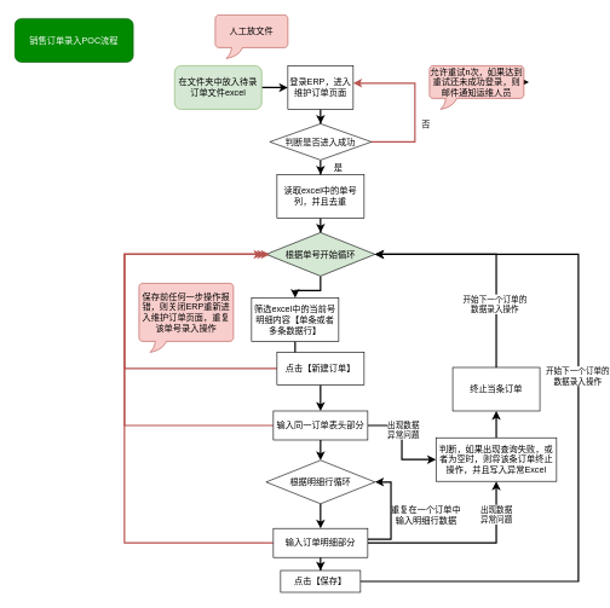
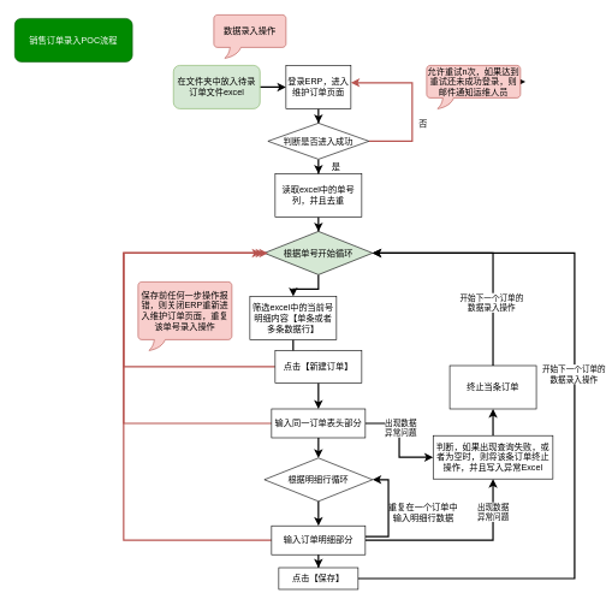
  <mxCell id="0" />
  <mxCell id="1" parent="0" />
  <mxCell id="2" style="edgeStyle=orthogonalEdgeStyle;rounded=0;orthogonalLoop=1;jettySize=auto;html=1;strokeWidth=2;" edge="1" parent="1" source="3" target="11"><mxGeometry relative="1" as="geometry" /></mxCell>
  <mxCell id="3" value="在文件夹中放入待录订单文件excel" style="rounded=1;whiteSpace=wrap;html=1;fillColor=#d5e8d4;strokeColor=#82b366;" vertex="1" parent="1"><mxGeometry x="239.94" y="90" width="120" height="60" as="geometry" /></mxCell>
  <mxCell id="4" value="" style="edgeStyle=orthogonalEdgeStyle;rounded=0;orthogonalLoop=1;jettySize=auto;html=1;strokeWidth=2;" edge="1" parent="1" source="5" target="7"><mxGeometry relative="1" as="geometry" /></mxCell>
  <mxCell id="5" value="读取excel中的单号列，并且去重" style="rounded=0;whiteSpace=wrap;html=1;" vertex="1" parent="1"><mxGeometry x="380.94" y="240" width="120" height="60" as="geometry" /></mxCell>
  <mxCell id="6" value="" style="edgeStyle=orthogonalEdgeStyle;rounded=0;orthogonalLoop=1;jettySize=auto;html=1;strokeWidth=2;" edge="1" parent="1" source="7" target="9"><mxGeometry relative="1" as="geometry" /></mxCell>
  <mxCell id="7" value="根据单号开始循环" style="rhombus;whiteSpace=wrap;html=1;fillColor=#d5e8d4;" vertex="1" parent="1"><mxGeometry x="365.94" y="320" width="150" height="60" as="geometry" /></mxCell>
  <mxCell id="8" value="" style="edgeStyle=orthogonalEdgeStyle;rounded=0;orthogonalLoop=1;jettySize=auto;html=1;strokeWidth=2;" edge="1" parent="1" source="9" target="22"><mxGeometry relative="1" as="geometry" /></mxCell>
  <mxCell id="9" value="筛选excel中的当前号明细内容【单条或者多条数据行】" style="rounded=0;whiteSpace=wrap;html=1;" vertex="1" parent="1"><mxGeometry x="345.94" y="410" width="120" height="60" as="geometry" /></mxCell>
  <mxCell id="10" style="edgeStyle=orthogonalEdgeStyle;rounded=0;orthogonalLoop=1;jettySize=auto;html=1;exitX=0.5;exitY=1;exitDx=0;exitDy=0;strokeWidth=2;" edge="1" parent="1" source="11" target="14"><mxGeometry relative="1" as="geometry" /></mxCell>
  <mxCell id="11" value="登录ERP，进入维护订单页面" style="rounded=0;whiteSpace=wrap;html=1;" vertex="1" parent="1"><mxGeometry x="395.94" y="90" width="90" height="60" as="geometry" /></mxCell>
  <mxCell id="12" style="edgeStyle=orthogonalEdgeStyle;rounded=0;orthogonalLoop=1;jettySize=auto;html=1;exitX=1;exitY=0.5;exitDx=0;exitDy=0;entryX=1;entryY=0.4;entryDx=0;entryDy=0;entryPerimeter=0;fillColor=#f8cecc;strokeColor=#b85450;strokeWidth=2;" edge="1" parent="1" source="14" target="11"><mxGeometry relative="1" as="geometry"><Array as="points"><mxPoint x="570.94" y="195" /><mxPoint x="570.94" y="114" /></Array></mxGeometry></mxCell>
  <mxCell id="13" value="" style="edgeStyle=orthogonalEdgeStyle;rounded=0;orthogonalLoop=1;jettySize=auto;html=1;strokeWidth=2;" edge="1" parent="1" source="14" target="5"><mxGeometry relative="1" as="geometry" /></mxCell>
  <mxCell id="14" value="判断是否进入成功" style="rhombus;whiteSpace=wrap;html=1;" vertex="1" parent="1"><mxGeometry x="370.94" y="170" width="140" height="50" as="geometry" /></mxCell>
  <mxCell id="15" value="是" style="text;html=1;align=center;verticalAlign=middle;resizable=0;points=[];autosize=1;strokeColor=none;fillColor=none;" vertex="1" parent="1"><mxGeometry x="449.94" y="220" width="30" height="20" as="geometry" /></mxCell>
  <mxCell id="16" value="否" style="text;html=1;align=center;verticalAlign=middle;resizable=0;points=[];autosize=1;strokeColor=none;fillColor=none;" vertex="1" parent="1"><mxGeometry x="570.94" y="160" width="30" height="20" as="geometry" /></mxCell>
- <mxCell id="17" value="人工放文件" style="whiteSpace=wrap;html=1;shape=mxgraph.basic.roundRectCallout;dx=30;dy=15;size=5;boundedLbl=1;fillColor=#f8cecc;strokeColor=#b85450;" vertex="1" parent="1"><mxGeometry x="295.94" y="20" width="100" height="60" as="geometry" /></mxCell>
+ <mxCell id="17" value="数据录入操作" style="whiteSpace=wrap;html=1;shape=mxgraph.basic.roundRectCallout;dx=30;dy=15;size=5;boundedLbl=1;fillColor=#f8cecc;strokeColor=#b85450;" vertex="1" parent="1"><mxGeometry x="295.94" y="20" width="100" height="60" as="geometry" /></mxCell>
  <mxCell id="18" style="edgeStyle=orthogonalEdgeStyle;rounded=0;orthogonalLoop=1;jettySize=auto;html=1;exitX=0;exitY=0;exitDx=130;exitDy=22.5;exitPerimeter=0;strokeWidth=2;" edge="1" parent="1" source="19"><mxGeometry relative="1" as="geometry"><mxPoint x="727.94" y="113" as="targetPoint" /></mxGeometry></mxCell>
  <mxCell id="19" value="允许重试n次，如果达到重试还未成功登录，则邮件通知运维人员" style="whiteSpace=wrap;html=1;shape=mxgraph.basic.roundRectCallout;dx=30;dy=15;size=5;boundedLbl=1;fillColor=#f8cecc;strokeColor=#b85450;" vertex="1" parent="1"><mxGeometry x="590.94" y="90" width="130" height="60" as="geometry" /></mxCell>
  <mxCell id="20" value="" style="edgeStyle=orthogonalEdgeStyle;rounded=0;orthogonalLoop=1;jettySize=auto;html=1;strokeWidth=2;" edge="1" parent="1" source="22" target="27"><mxGeometry relative="1" as="geometry" /></mxCell>
  <mxCell id="21" style="edgeStyle=orthogonalEdgeStyle;rounded=0;orthogonalLoop=1;jettySize=auto;html=1;fillColor=#f8cecc;strokeColor=#b85450;strokeWidth=2;" edge="1" parent="1" source="22"><mxGeometry relative="1" as="geometry"><mxPoint x="360.94" y="350" as="targetPoint" /><Array as="points"><mxPoint x="170.94" y="508" /><mxPoint x="170.94" y="350" /></Array></mxGeometry></mxCell>
  <mxCell id="22" value="点击【新建订单】" style="rounded=0;whiteSpace=wrap;html=1;" vertex="1" parent="1"><mxGeometry x="380.94" y="485" width="120" height="45" as="geometry" /></mxCell>
  <mxCell id="23" style="edgeStyle=orthogonalEdgeStyle;rounded=0;orthogonalLoop=1;jettySize=auto;html=1;exitX=0.5;exitY=1;exitDx=0;exitDy=0;strokeWidth=2;" edge="1" parent="1" source="27" target="29"><mxGeometry relative="1" as="geometry" /></mxCell>
  <mxCell id="24" style="edgeStyle=orthogonalEdgeStyle;rounded=0;orthogonalLoop=1;jettySize=auto;html=1;fillColor=#f8cecc;strokeColor=#b85450;strokeWidth=2;" edge="1" parent="1" source="27"><mxGeometry relative="1" as="geometry"><mxPoint x="370.94" y="350" as="targetPoint" /><Array as="points"><mxPoint x="170.94" y="586" /><mxPoint x="170.94" y="350" /></Array></mxGeometry></mxCell>
  <mxCell id="25" style="edgeStyle=orthogonalEdgeStyle;rounded=0;orthogonalLoop=1;jettySize=auto;html=1;exitX=1;exitY=0.5;exitDx=0;exitDy=0;strokeWidth=2;" edge="1" parent="1" source="27" target="43"><mxGeometry relative="1" as="geometry" /></mxCell>
  <mxCell id="26" value="出现数据&lt;br&gt;异常问题" style="edgeLabel;html=1;align=center;verticalAlign=middle;resizable=0;points=[];" vertex="1" connectable="0" parent="25"><mxGeometry x="-0.271" y="2" relative="1" as="geometry"><mxPoint y="1" as="offset" /></mxGeometry></mxCell>
  <mxCell id="27" value="输入同一订单表头部分" style="rounded=0;whiteSpace=wrap;html=1;" vertex="1" parent="1"><mxGeometry x="375.94" y="566" width="130" height="40" as="geometry" /></mxCell>
  <mxCell id="28" value="" style="edgeStyle=orthogonalEdgeStyle;rounded=0;orthogonalLoop=1;jettySize=auto;html=1;strokeWidth=2;" edge="1" parent="1" source="29" target="35"><mxGeometry relative="1" as="geometry" /></mxCell>
  <mxCell id="29" value="根据明细行循环" style="rhombus;whiteSpace=wrap;html=1;" vertex="1" parent="1"><mxGeometry x="365.94" y="634" width="150" height="60" as="geometry" /></mxCell>
  <mxCell id="30" style="edgeStyle=orthogonalEdgeStyle;rounded=0;orthogonalLoop=1;jettySize=auto;html=1;entryX=1;entryY=0.5;entryDx=0;entryDy=0;strokeWidth=2;" edge="1" parent="1" source="35" target="29"><mxGeometry relative="1" as="geometry"><Array as="points"><mxPoint x="537.94" y="743" /><mxPoint x="537.94" y="664" /></Array></mxGeometry></mxCell>
  <mxCell id="31" value="" style="edgeStyle=orthogonalEdgeStyle;rounded=0;orthogonalLoop=1;jettySize=auto;html=1;strokeWidth=2;" edge="1" parent="1" source="35" target="39"><mxGeometry relative="1" as="geometry" /></mxCell>
  <mxCell id="32" style="edgeStyle=orthogonalEdgeStyle;rounded=0;orthogonalLoop=1;jettySize=auto;html=1;exitX=0;exitY=0.5;exitDx=0;exitDy=0;entryX=0;entryY=0.5;entryDx=0;entryDy=0;fillColor=#f8cecc;strokeColor=#b85450;strokeWidth=2;" edge="1" parent="1" source="35" target="7"><mxGeometry relative="1" as="geometry"><Array as="points"><mxPoint x="170.94" y="748" /><mxPoint x="170.94" y="350" /></Array></mxGeometry></mxCell>
  <mxCell id="33" style="edgeStyle=orthogonalEdgeStyle;rounded=0;orthogonalLoop=1;jettySize=auto;html=1;exitX=1;exitY=0.5;exitDx=0;exitDy=0;strokeWidth=2;" edge="1" parent="1" source="35" target="43"><mxGeometry relative="1" as="geometry" /></mxCell>
  <mxCell id="34" value="出现数据&lt;br&gt;异常问题" style="edgeLabel;html=1;align=center;verticalAlign=middle;resizable=0;points=[];" vertex="1" connectable="0" parent="33"><mxGeometry x="0.504" y="-3" relative="1" as="geometry"><mxPoint x="-3" y="-19" as="offset" /></mxGeometry></mxCell>
  <mxCell id="35" value="输入订单明细部分" style="rounded=0;whiteSpace=wrap;html=1;" vertex="1" parent="1"><mxGeometry x="375.94" y="728" width="130" height="40" as="geometry" /></mxCell>
  <mxCell id="36" value="重复在一个订单中&lt;br&gt;输入明细行数据" style="text;html=1;align=center;verticalAlign=middle;resizable=0;points=[];autosize=1;strokeColor=none;fillColor=none;" vertex="1" parent="1"><mxGeometry x="530.94" y="694" width="110" height="30" as="geometry" /></mxCell>
  <mxCell id="37" style="edgeStyle=orthogonalEdgeStyle;rounded=0;orthogonalLoop=1;jettySize=auto;html=1;entryX=1;entryY=0.5;entryDx=0;entryDy=0;strokeWidth=2;" edge="1" parent="1" source="39" target="7"><mxGeometry relative="1" as="geometry"><Array as="points"><mxPoint x="796" y="801" /><mxPoint x="796" y="350" /></Array></mxGeometry></mxCell>
  <mxCell id="38" value="开始下一个订单的&lt;br&gt;数据录入操作" style="edgeLabel;html=1;align=center;verticalAlign=middle;resizable=0;points=[];" vertex="1" connectable="0" parent="37"><mxGeometry x="0.133" y="2" relative="1" as="geometry"><mxPoint as="offset" /></mxGeometry></mxCell>
  <mxCell id="39" value="点击【保存】" style="rounded=0;whiteSpace=wrap;html=1;" vertex="1" parent="1"><mxGeometry x="385.94" y="786" width="110" height="30" as="geometry" /></mxCell>
  <mxCell id="40" value="保存前任何一步操作报错，则关闭ERP重新进入维护订单页面，重复该单号录入操作" style="whiteSpace=wrap;html=1;shape=mxgraph.basic.roundRectCallout;dx=30;dy=15;size=5;boundedLbl=1;fillColor=#f8cecc;strokeColor=#b85450;" vertex="1" parent="1"><mxGeometry x="190.94" y="390" width="130" height="95" as="geometry" /></mxCell>
  <mxCell id="41" value="销售订单录入POC流程" style="rounded=1;whiteSpace=wrap;html=1;fillColor=#008a00;fontColor=#ffffff;strokeColor=#005700;" vertex="1" parent="1"><mxGeometry x="20" y="25" width="163" height="60" as="geometry" /></mxCell>
  <mxCell id="42" style="edgeStyle=orthogonalEdgeStyle;rounded=0;orthogonalLoop=1;jettySize=auto;html=1;exitX=0.5;exitY=0;exitDx=0;exitDy=0;strokeWidth=2;" edge="1" parent="1" source="43" target="46"><mxGeometry relative="1" as="geometry" /></mxCell>
  <mxCell id="43" value="判断，如果出现查询失败，或者为空时，则将该条订单终止操作，并且写入异常Excel" style="rounded=0;whiteSpace=wrap;html=1;" vertex="1" parent="1"><mxGeometry x="599.94" y="603" width="166" height="60" as="geometry" /></mxCell>
  <mxCell id="44" style="edgeStyle=orthogonalEdgeStyle;rounded=0;orthogonalLoop=1;jettySize=auto;html=1;entryX=1;entryY=0.5;entryDx=0;entryDy=0;strokeWidth=2;" edge="1" parent="1" source="46" target="7"><mxGeometry relative="1" as="geometry"><Array as="points"><mxPoint x="682.94" y="350" /></Array></mxGeometry></mxCell>
  <mxCell id="45" value="开始下一个订单的&lt;br&gt;数据录入操作" style="edgeLabel;html=1;align=center;verticalAlign=middle;resizable=0;points=[];" vertex="1" connectable="0" parent="44"><mxGeometry x="-0.455" y="2" relative="1" as="geometry"><mxPoint as="offset" /></mxGeometry></mxCell>
  <mxCell id="46" value="终止当条订单" style="rounded=0;whiteSpace=wrap;html=1;" vertex="1" parent="1"><mxGeometry x="622.94" y="506" width="120" height="60" as="geometry" /></mxCell>
